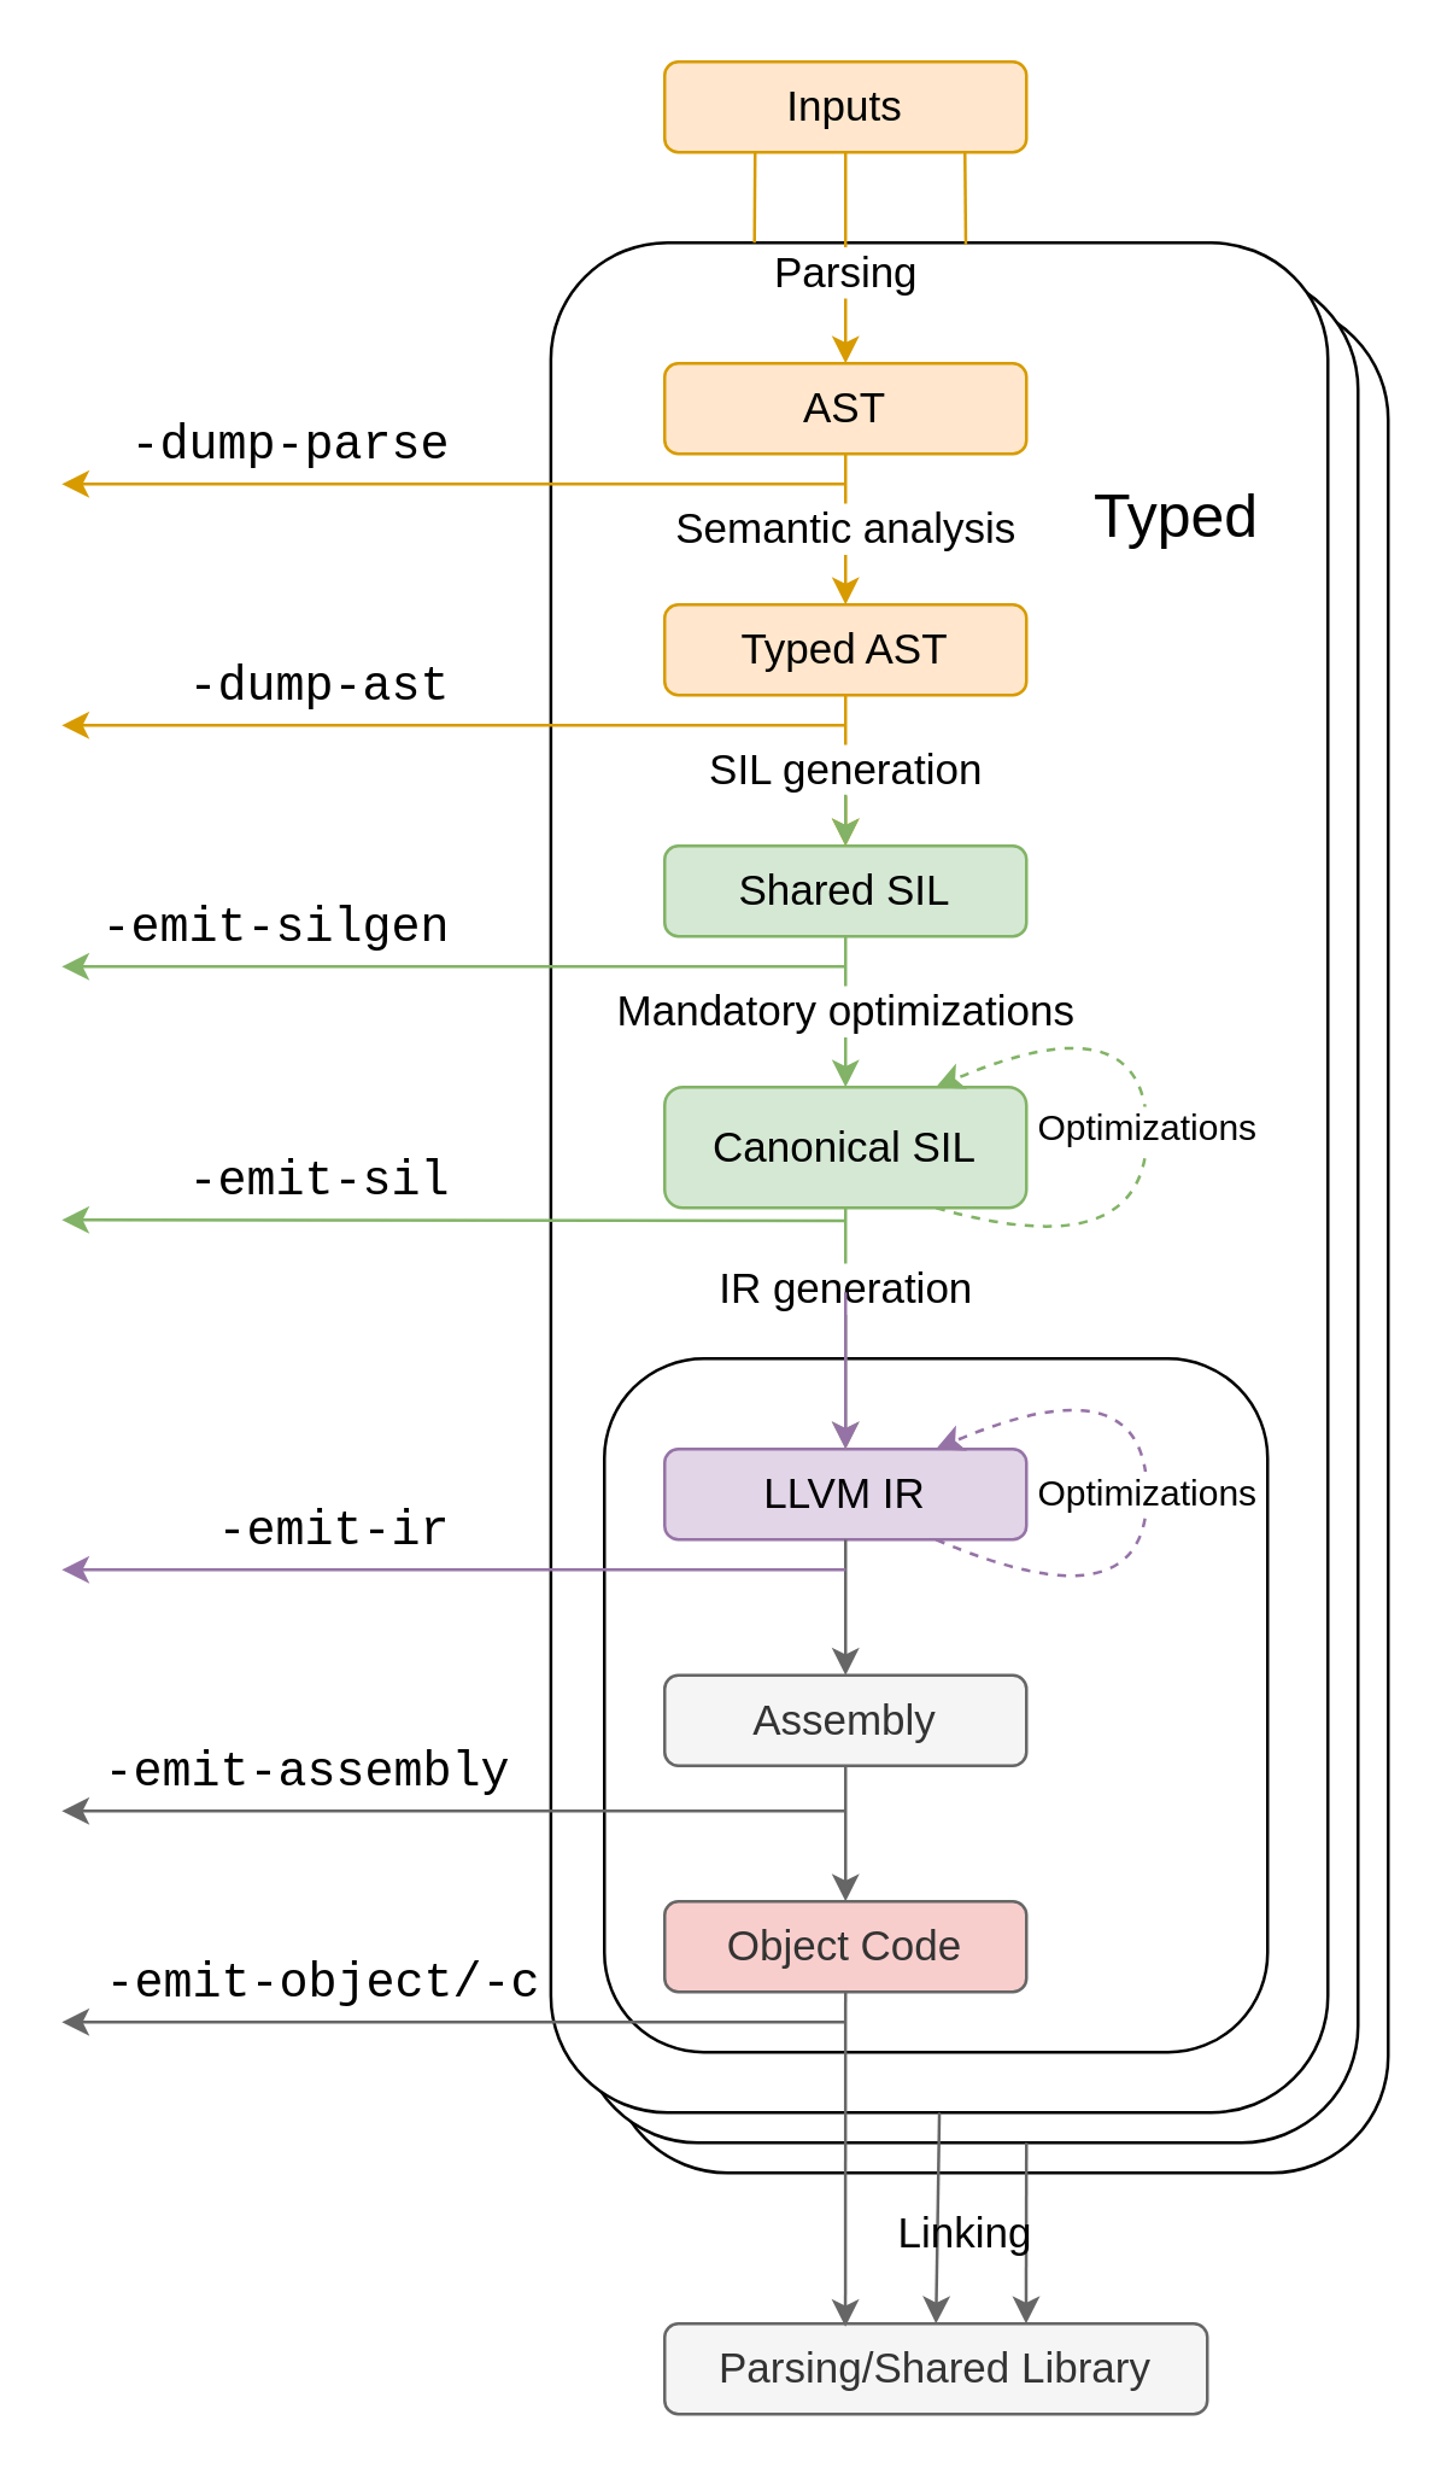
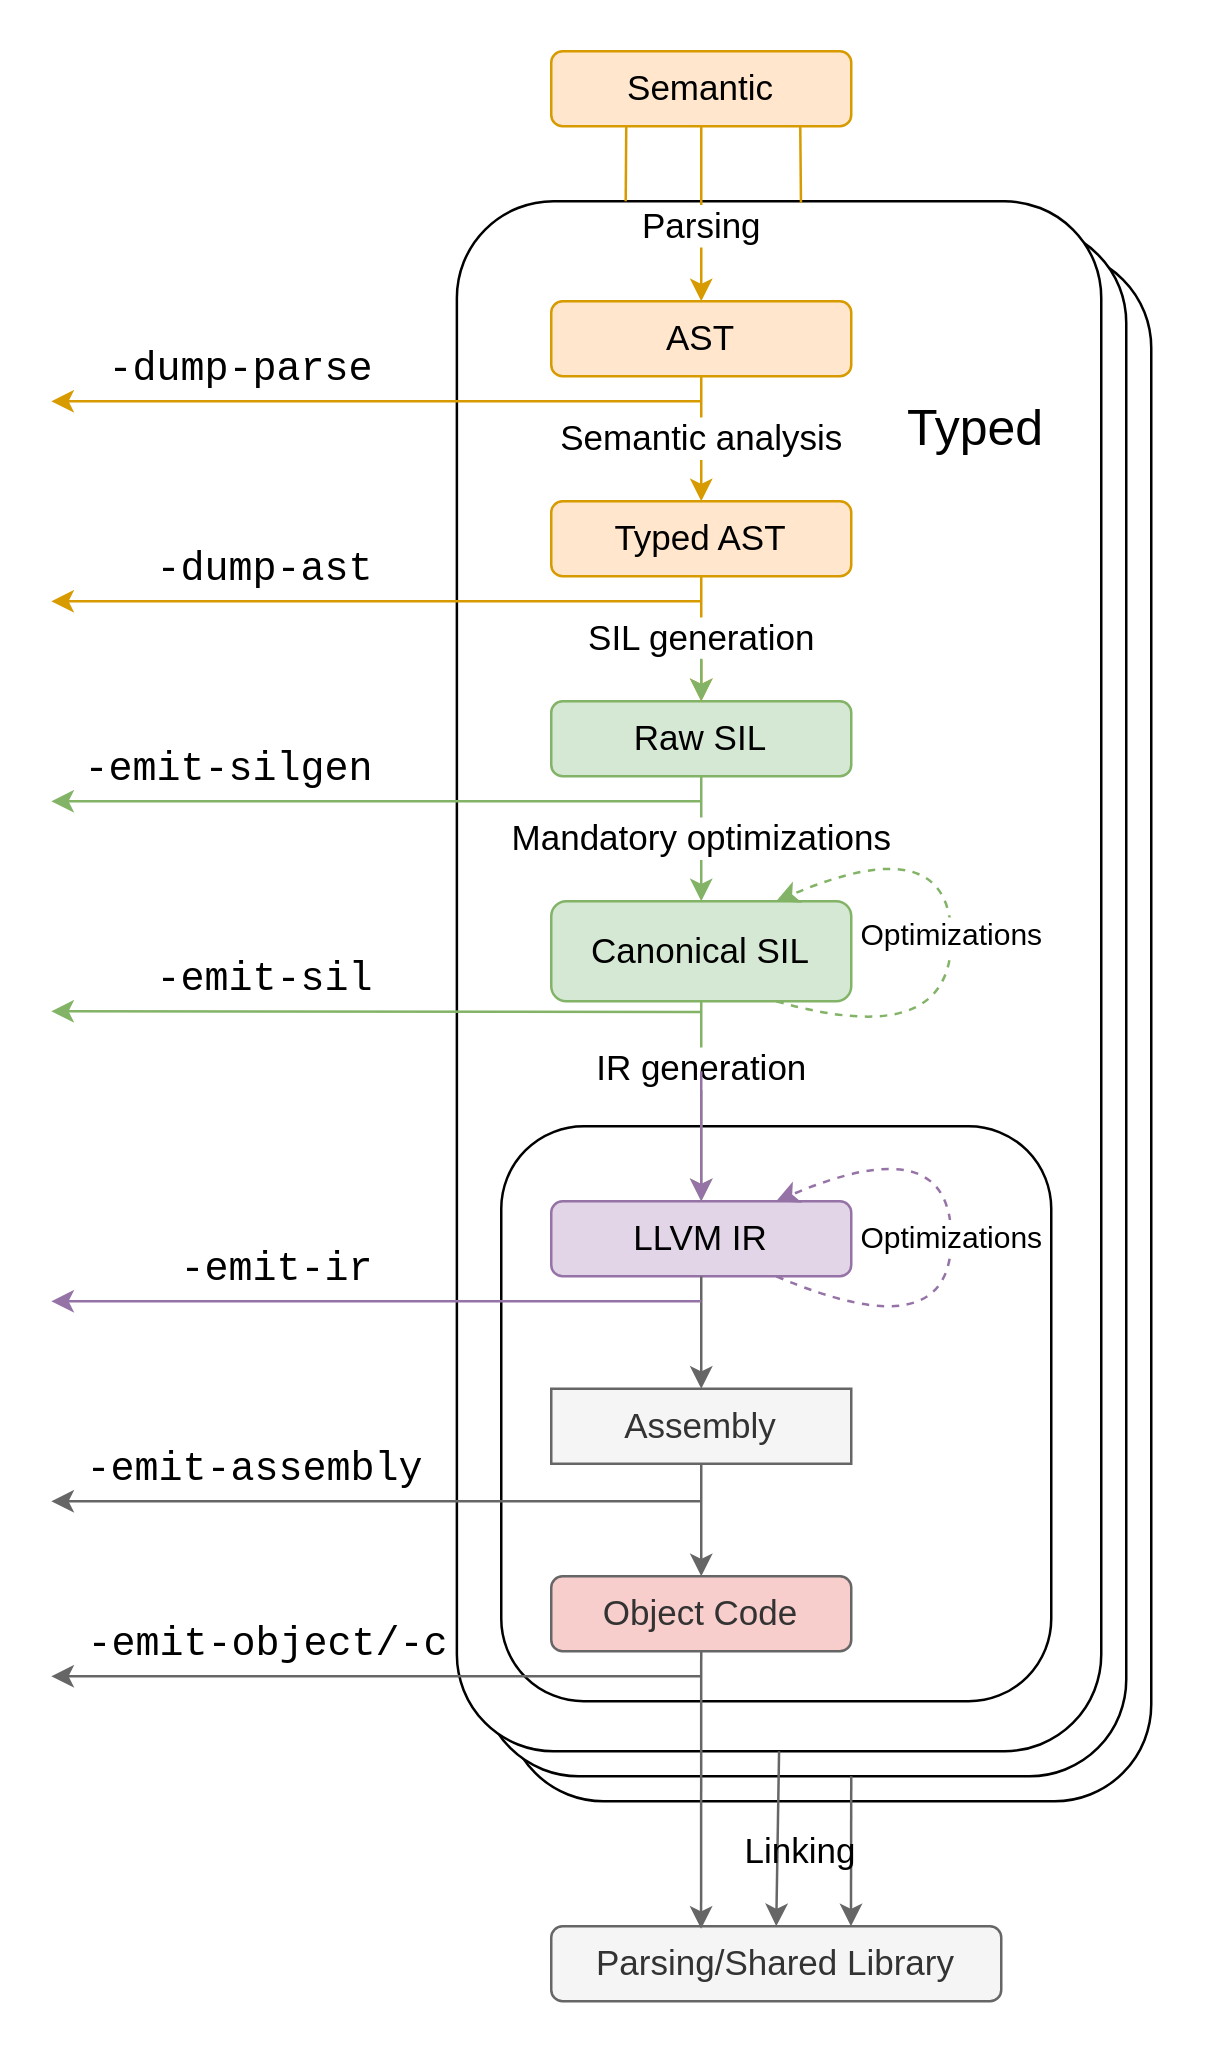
  <mxCell id="0" />
  <mxCell id="1" parent="0" />
  <mxCell id="2" value="" style="rounded=1;whiteSpace=wrap;html=1;fontSize=14;" parent="1" vertex="1"><mxGeometry x="202.25" y="100" width="257.75" height="620" as="geometry" /></mxCell>
  <mxCell id="3" value="" style="rounded=1;whiteSpace=wrap;html=1;fontSize=14;" parent="1" vertex="1"><mxGeometry x="192.25" y="90" width="257.75" height="620" as="geometry" /></mxCell>
  <mxCell id="4" value="" style="rounded=1;whiteSpace=wrap;html=1;fontSize=14;" parent="1" vertex="1"><mxGeometry x="182.25" y="80" width="257.75" height="620" as="geometry" /></mxCell>
- <mxCell id="5" value="Inputs" style="rounded=1;whiteSpace=wrap;html=1;fontSize=14;fillColor=#ffe6cc;strokeColor=#d79b00;" parent="1" vertex="1"><mxGeometry x="220" y="20" width="120" height="30" as="geometry" /></mxCell>
+ <mxCell id="5" value="Semantic" style="rounded=1;whiteSpace=wrap;html=1;fontSize=14;fillColor=#ffe6cc;strokeColor=#d79b00;" parent="1" vertex="1"><mxGeometry x="220" y="20" width="120" height="30" as="geometry" /></mxCell>
  <mxCell id="6" value="AST" style="rounded=1;whiteSpace=wrap;html=1;fontSize=14;fillColor=#ffe6cc;strokeColor=#d79b00;" parent="1" vertex="1"><mxGeometry x="220" y="120" width="120" height="30" as="geometry" /></mxCell>
  <mxCell id="7" value="Typed AST" style="rounded=1;whiteSpace=wrap;html=1;fontSize=14;fillColor=#ffe6cc;strokeColor=#d79b00;" parent="1" vertex="1"><mxGeometry x="220" y="200" width="120" height="30" as="geometry" /></mxCell>
- <mxCell id="8" value="Shared SIL" style="rounded=1;whiteSpace=wrap;html=1;fontSize=14;fillColor=#d5e8d4;strokeColor=#82b366;" parent="1" vertex="1"><mxGeometry x="220" y="280" width="120" height="30" as="geometry" /></mxCell>
+ <mxCell id="8" value="Raw SIL" style="rounded=1;whiteSpace=wrap;html=1;fontSize=14;fillColor=#d5e8d4;strokeColor=#82b366;" parent="1" vertex="1"><mxGeometry x="220" y="280" width="120" height="30" as="geometry" /></mxCell>
  <mxCell id="9" value="Canonical&amp;nbsp;SIL" style="rounded=1;whiteSpace=wrap;html=1;fontSize=14;fillColor=#d5e8d4;strokeColor=#82b366;" parent="1" vertex="1"><mxGeometry x="220" y="360" width="120" height="40" as="geometry" /></mxCell>
  <mxCell id="10" value="Parsing/Shared Library" style="rounded=1;whiteSpace=wrap;html=1;fontSize=14;fillColor=#f5f5f5;strokeColor=#666666;fontColor=#333333;" parent="1" vertex="1"><mxGeometry x="220" y="770" width="180" height="30" as="geometry" /></mxCell>
  <mxCell id="11" value="Parsing" style="endArrow=classic;html=1;exitX=0.5;exitY=1;exitDx=0;exitDy=0;fontSize=14;fillColor=#ffe6cc;strokeColor=#d79b00;" parent="1" source="5" target="6" edge="1"><mxGeometry x="0.143" width="50" height="50" relative="1" as="geometry"><mxPoint x="290" y="390" as="sourcePoint" /><mxPoint x="340" y="340" as="targetPoint" /><mxPoint as="offset" /></mxGeometry></mxCell>
  <mxCell id="12" value="" style="endArrow=none;html=1;entryX=0.83;entryY=0.998;entryDx=0;entryDy=0;fontSize=14;exitX=0.534;exitY=0.001;exitDx=0;exitDy=0;entryPerimeter=0;exitPerimeter=0;fillColor=#ffe6cc;strokeColor=#d79b00;" parent="1" source="4" target="5" edge="1"><mxGeometry width="50" height="50" relative="1" as="geometry"><mxPoint x="310" y="90" as="sourcePoint" /><mxPoint x="340" y="390" as="targetPoint" /></mxGeometry></mxCell>
  <mxCell id="13" value="" style="endArrow=none;html=1;fontSize=14;exitX=0.262;exitY=0;exitDx=0;exitDy=0;exitPerimeter=0;fillColor=#ffe6cc;strokeColor=#d79b00;" parent="1" source="4" edge="1"><mxGeometry width="50" height="50" relative="1" as="geometry"><mxPoint x="242" y="80" as="sourcePoint" /><mxPoint x="250" y="50" as="targetPoint" /></mxGeometry></mxCell>
  <mxCell id="14" value="Semantic analysis" style="endArrow=classic;html=1;exitX=0.5;exitY=1;exitDx=0;exitDy=0;fontSize=14;fillColor=#ffe6cc;strokeColor=#d79b00;" parent="1" source="6" target="7" edge="1"><mxGeometry width="50" height="50" relative="1" as="geometry"><mxPoint x="290" y="420" as="sourcePoint" /><mxPoint x="340" y="370" as="targetPoint" /></mxGeometry></mxCell>
  <mxCell id="15" value="SIL generation" style="endArrow=classic;html=1;exitX=0.5;exitY=1;exitDx=0;exitDy=0;entryX=0.5;entryY=0;entryDx=0;entryDy=0;fontSize=14;labelPosition=center;verticalLabelPosition=middle;align=center;verticalAlign=middle;fillColor=#ffe6cc;strokeColor=#d79b00;" parent="1" source="7" target="8" edge="1"><mxGeometry width="50" height="50" relative="1" as="geometry"><mxPoint x="290" y="420" as="sourcePoint" /><mxPoint x="340" y="370" as="targetPoint" /></mxGeometry></mxCell>
  <mxCell id="16" value="Mandatory optimizations" style="endArrow=classic;html=1;exitX=0.5;exitY=1;exitDx=0;exitDy=0;entryX=0.5;entryY=0;entryDx=0;entryDy=0;fontSize=14;fillColor=#d5e8d4;strokeColor=#82b366;" parent="1" source="8" target="9" edge="1"><mxGeometry width="50" height="50" relative="1" as="geometry"><mxPoint x="290" y="420" as="sourcePoint" /><mxPoint x="340" y="370" as="targetPoint" /></mxGeometry></mxCell>
  <mxCell id="17" value="Optimizations" style="curved=1;endArrow=classic;html=1;entryX=0.75;entryY=0;entryDx=0;entryDy=0;exitX=0.75;exitY=1;exitDx=0;exitDy=0;fontSize=12;dashed=1;fillColor=#d5e8d4;strokeColor=#82b366;" parent="1" source="9" target="9" edge="1"><mxGeometry width="50" height="50" relative="1" as="geometry"><mxPoint x="322" y="392" as="sourcePoint" /><mxPoint x="340" y="370" as="targetPoint" /><Array as="points"><mxPoint x="380" y="420" /><mxPoint x="380" y="330" /></Array></mxGeometry></mxCell>
  <mxCell id="18" value="&lt;font style=&quot;font-size: 20px;&quot;&gt;Typed&lt;/font&gt;" style="text;html=1;strokeColor=none;fillColor=none;align=center;verticalAlign=middle;whiteSpace=wrap;rounded=0;fontSize=20;" parent="1" vertex="1"><mxGeometry x="370" y="160" width="40" height="20" as="geometry" /></mxCell>
  <mxCell id="19" value="" style="endArrow=classic;html=1;shadow=0;fontSize=14;exitX=0.5;exitY=1;exitDx=0;exitDy=0;entryX=0.5;entryY=0;entryDx=0;entryDy=0;fillColor=#f5f5f5;strokeColor=#666666;" parent="1" source="4" target="10" edge="1"><mxGeometry width="50" height="50" relative="1" as="geometry"><mxPoint x="290" y="510" as="sourcePoint" /><mxPoint x="340" y="460" as="targetPoint" /></mxGeometry></mxCell>
  <mxCell id="20" value="" style="endArrow=classic;html=1;shadow=0;fontSize=14;entryX=0.666;entryY=0;entryDx=0;entryDy=0;entryPerimeter=0;fillColor=#f5f5f5;strokeColor=#666666;" parent="1" target="10" edge="1"><mxGeometry width="50" height="50" relative="1" as="geometry"><mxPoint x="340" y="710" as="sourcePoint" /><mxPoint x="410" y="780" as="targetPoint" /></mxGeometry></mxCell>
  <mxCell id="21" value="&lt;font style=&quot;font-size: 14px&quot;&gt;Linking&lt;/font&gt;" style="text;html=1;strokeColor=none;fillColor=none;align=center;verticalAlign=middle;whiteSpace=wrap;rounded=0;fontSize=14;" parent="1" vertex="1"><mxGeometry x="300" y="730" width="40" height="20" as="geometry" /></mxCell>
  <mxCell id="22" value="-dump-ast" style="endArrow=classic;html=1;shadow=0;fontSize=16;fontFamily=Courier New;labelPosition=left;verticalLabelPosition=top;align=right;verticalAlign=bottom;fillColor=#ffe6cc;strokeColor=#d79b00;" parent="1" edge="1"><mxGeometry width="50" height="50" relative="1" as="geometry"><mxPoint x="280" y="240" as="sourcePoint" /><mxPoint x="20" y="240" as="targetPoint" /></mxGeometry></mxCell>
  <mxCell id="23" value="-emit-silgen" style="endArrow=classic;html=1;shadow=0;fontSize=16;fontFamily=Courier New;labelPosition=left;verticalLabelPosition=top;align=right;verticalAlign=bottom;fillColor=#d5e8d4;strokeColor=#82b366;" parent="1" edge="1"><mxGeometry width="50" height="50" relative="1" as="geometry"><mxPoint x="280" y="320" as="sourcePoint" /><mxPoint x="20" y="320" as="targetPoint" /></mxGeometry></mxCell>
  <mxCell id="24" value="-emit-sil" style="endArrow=classic;html=1;shadow=0;fontSize=16;fontFamily=Courier New;labelPosition=left;verticalLabelPosition=top;align=right;verticalAlign=bottom;fillColor=#d5e8d4;strokeColor=#82b366;" parent="1" edge="1"><mxGeometry width="50" height="50" relative="1" as="geometry"><mxPoint x="280" y="404.29" as="sourcePoint" /><mxPoint x="20" y="404" as="targetPoint" /></mxGeometry></mxCell>
  <mxCell id="25" value="-dump-parse" style="endArrow=classic;html=1;shadow=0;fontSize=16;fontFamily=Courier New;labelPosition=left;verticalLabelPosition=top;align=right;verticalAlign=bottom;fillColor=#ffe6cc;strokeColor=#d79b00;" parent="1" edge="1"><mxGeometry width="50" height="50" relative="1" as="geometry"><mxPoint x="280" y="160" as="sourcePoint" /><mxPoint x="20" y="160" as="targetPoint" /></mxGeometry></mxCell>
  <mxCell id="26" value="" style="group" parent="1" vertex="1" connectable="0"><mxGeometry x="200" y="450" width="220" height="230" as="geometry" /></mxCell>
  <mxCell id="27" value="" style="rounded=1;whiteSpace=wrap;html=1;fontSize=14;" parent="26" vertex="1"><mxGeometry width="220" height="230" as="geometry" /></mxCell>
  <mxCell id="28" value="LLVM IR" style="rounded=1;whiteSpace=wrap;html=1;fontSize=14;fillColor=#e1d5e7;strokeColor=#9673a6;" parent="26" vertex="1"><mxGeometry x="20" y="30" width="120" height="30" as="geometry" /></mxCell>
- <mxCell id="29" value="Assembly" style="rounded=1;whiteSpace=wrap;html=1;fontSize=14;fillColor=#f5f5f5;strokeColor=#666666;fontColor=#333333;" parent="26" vertex="1"><mxGeometry x="20" y="105" width="120" height="30" as="geometry" /></mxCell>
+ <mxCell id="29" value="Assembly" style="whiteSpace=wrap;html=1;fontSize=14;fillColor=#f5f5f5;strokeColor=#666666;fontColor=#333333;rounded=0;" parent="26" vertex="1"><mxGeometry x="20" y="105" width="120" height="30" as="geometry" /></mxCell>
  <mxCell id="30" value="Object Code" style="rounded=1;whiteSpace=wrap;html=1;fontSize=14;fillColor=#f8cecc;strokeColor=#666666;fontColor=#333333;" parent="26" vertex="1"><mxGeometry x="20" y="180" width="120" height="30" as="geometry" /></mxCell>
  <mxCell id="31" value="Optimizations" style="curved=1;endArrow=classic;html=1;entryX=0.75;entryY=0;entryDx=0;entryDy=0;exitX=0.75;exitY=1;exitDx=0;exitDy=0;fontSize=12;dashed=1;fillColor=#e1d5e7;strokeColor=#9673a6;" parent="26" edge="1"><mxGeometry width="50" height="50" relative="1" as="geometry"><mxPoint x="110" y="60" as="sourcePoint" /><mxPoint x="110" y="30" as="targetPoint" /><Array as="points"><mxPoint x="180" y="90" /><mxPoint x="180" /></Array></mxGeometry></mxCell>
  <mxCell id="32" style="edgeStyle=orthogonalEdgeStyle;rounded=0;orthogonalLoop=1;jettySize=auto;html=1;entryX=0.5;entryY=0;entryDx=0;entryDy=0;fontSize=14;fillColor=#f5f5f5;strokeColor=#666666;" parent="26" source="29" target="30" edge="1"><mxGeometry relative="1" as="geometry" /></mxCell>
  <mxCell id="33" value="" style="endArrow=classic;html=1;exitX=0.5;exitY=1;exitDx=0;exitDy=0;entryX=0.5;entryY=0;entryDx=0;entryDy=0;fontSize=14;fillColor=#f5f5f5;strokeColor=#666666;" parent="26" source="28" target="29" edge="1"><mxGeometry width="50" height="50" relative="1" as="geometry"><mxPoint x="-170" y="-20" as="sourcePoint" /><mxPoint x="-120" y="-70" as="targetPoint" /></mxGeometry></mxCell>
  <mxCell id="34" value="IR generation" style="endArrow=classic;html=1;exitX=0.5;exitY=1;exitDx=0;exitDy=0;entryX=0.5;entryY=0;entryDx=0;entryDy=0;fontSize=14;fillColor=#d5e8d4;strokeColor=#82b366;" parent="1" source="9" target="28" edge="1"><mxGeometry x="-0.333" width="50" height="50" relative="1" as="geometry"><mxPoint x="290" y="420" as="sourcePoint" /><mxPoint x="340" y="370" as="targetPoint" /><mxPoint as="offset" /></mxGeometry></mxCell>
  <mxCell id="35" style="edgeStyle=none;rounded=0;jumpStyle=arc;orthogonalLoop=1;jettySize=auto;html=1;shadow=0;fontSize=14;entryX=0.333;entryY=0.033;entryDx=0;entryDy=0;entryPerimeter=0;fillColor=#f5f5f5;strokeColor=#666666;" parent="1" source="30" target="10" edge="1"><mxGeometry relative="1" as="geometry"><mxPoint x="280" y="780" as="targetPoint" /></mxGeometry></mxCell>
  <mxCell id="36" value="-emit-ir" style="endArrow=classic;html=1;shadow=0;fontSize=16;fontFamily=Courier New;labelPosition=left;verticalLabelPosition=top;align=right;verticalAlign=bottom;fillColor=#e1d5e7;strokeColor=#9673a6;" parent="1" edge="1"><mxGeometry width="50" height="50" relative="1" as="geometry"><mxPoint x="280" y="520" as="sourcePoint" /><mxPoint x="20" y="520" as="targetPoint" /></mxGeometry></mxCell>
  <mxCell id="37" value="-emit-assembly" style="endArrow=classic;html=1;shadow=0;fontSize=16;fontFamily=Courier New;labelPosition=left;verticalLabelPosition=top;align=right;verticalAlign=bottom;fillColor=#f5f5f5;strokeColor=#666666;" parent="1" edge="1"><mxGeometry x="-0.154" width="50" height="50" relative="1" as="geometry"><mxPoint x="280" y="600" as="sourcePoint" /><mxPoint x="20" y="600" as="targetPoint" /><mxPoint as="offset" /></mxGeometry></mxCell>
  <mxCell id="38" value="-emit-object/-c" style="endArrow=classic;html=1;shadow=0;fontSize=16;fontFamily=Courier New;labelPosition=left;verticalLabelPosition=top;align=right;verticalAlign=bottom;fillColor=#f5f5f5;strokeColor=#666666;" parent="1" edge="1"><mxGeometry x="-0.231" width="50" height="50" relative="1" as="geometry"><mxPoint x="280" y="670" as="sourcePoint" /><mxPoint x="20" y="670" as="targetPoint" /><mxPoint as="offset" /></mxGeometry></mxCell>
  <mxCell id="39" value="" style="endArrow=classic;html=1;entryX=0.5;entryY=0;entryDx=0;entryDy=0;fillColor=#d5e8d4;strokeColor=#82b366;" edge="1" parent="1" target="8"><mxGeometry width="50" height="50" relative="1" as="geometry"><mxPoint x="280" y="263" as="sourcePoint" /><mxPoint x="310" y="230" as="targetPoint" /></mxGeometry></mxCell>
  <mxCell id="40" value="" style="endArrow=classic;html=1;entryX=0.5;entryY=0;entryDx=0;entryDy=0;fillColor=#e1d5e7;strokeColor=#9673a6;" edge="1" parent="1" target="28"><mxGeometry width="50" height="50" relative="1" as="geometry"><mxPoint x="280" y="428" as="sourcePoint" /><mxPoint x="280" y="440" as="targetPoint" /></mxGeometry></mxCell>
